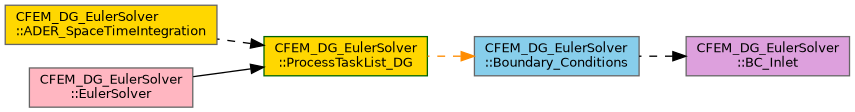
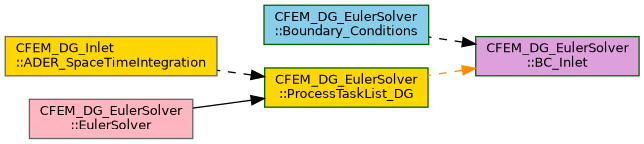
  digraph {
    rankdir=RL
    node [color=darkgreen fillcolor=gold fontname=Helvetica fontsize=10 shape=box style=filled]
    edge [color=black dir=back fontname=Helvetica fontsize=10 labelfontname=Helvetica labelfontsize=10 style=dashed]
-   n1 [color=gray40 fillcolor=plum fontcolor=black height=0.2 label="CFEM_DG_EulerSolver\l::BC_Inlet" width=0.4]
-   n2 [color=gray40 fillcolor=skyblue height=0.2 label="CFEM_DG_EulerSolver\l::Boundary_Conditions" width=0.4]
+   n1 [fillcolor=plum fontcolor=black height=0.2 label="CFEM_DG_EulerSolver\l::BC_Inlet" width=0.4]
+   n2 [fillcolor=skyblue height=0.2 label="CFEM_DG_EulerSolver\l::Boundary_Conditions" width=0.4]
    n3 [height=0.2 label="CFEM_DG_EulerSolver\l::ProcessTaskList_DG" width=0.4]
-   n4 [color=gray40 height=0.2 label="CFEM_DG_EulerSolver\l::ADER_SpaceTimeIntegration" width=0.4]
+   n4 [color=gray40 height=0.2 label="CFEM_DG_Inlet\l::ADER_SpaceTimeIntegration" width=0.4]
    n5 [color=gray40 fillcolor=lightpink height=0.2 label="CFEM_DG_EulerSolver\l::EulerSolver" width=0.4]
    n1 -> n2
-   n2 -> n3 [color=darkorange]
+   n1 -> n3 [color=darkorange]
    n3 -> n4
    n3 -> n5 [style=solid]
  }
